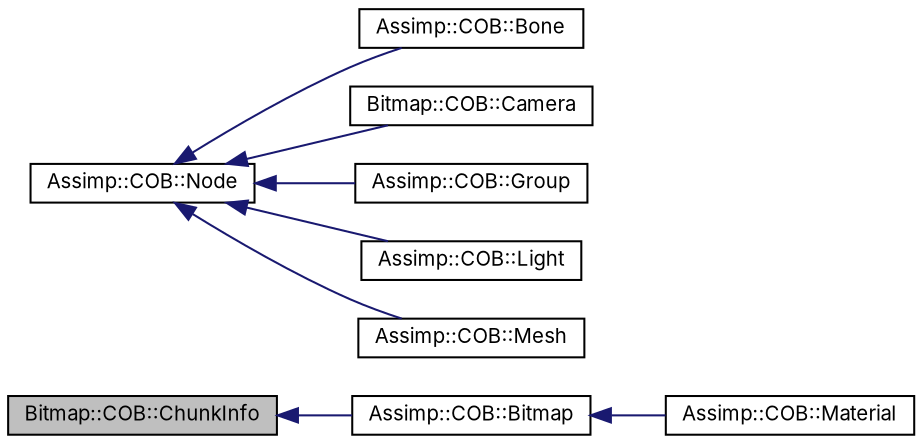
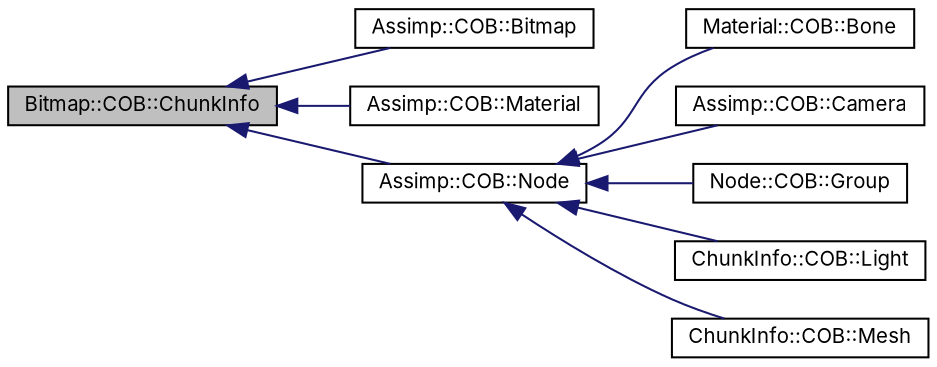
  digraph {
    fontname=Inter
    rankdir=LR
    node [color=black fillcolor=white fontname=Inter fontsize=10 shape=record style=filled]
    edge [color=midnightblue dir=back fontname=Inter fontsize=10 labelfontname=Helvetica labelfontsize=10 style=solid]
    n1 [fillcolor=grey75 fontcolor=black height=0.2 label="Bitmap::COB::ChunkInfo" width=0.4]
    n2 [height=0.2 label="Assimp::COB::Bitmap" width=0.4]
    n3 [height=0.2 label="Assimp::COB::Material" width=0.4]
    n4 [height=0.2 label="Assimp::COB::Node" width=0.4]
-   n5 [height=0.2 label="Assimp::COB::Bone" width=0.4]
-   n6 [height=0.2 label="Bitmap::COB::Camera" width=0.4]
-   n7 [height=0.2 label="Assimp::COB::Group" width=0.4]
-   n8 [height=0.2 label="Assimp::COB::Light" width=0.4]
-   n9 [height=0.2 label="Assimp::COB::Mesh" width=0.4]
+   n5 [height=0.2 label="Material::COB::Bone" width=0.4]
+   n6 [height=0.2 label="Assimp::COB::Camera" width=0.4]
+   n7 [height=0.2 label="Node::COB::Group" width=0.4]
+   n8 [height=0.2 label="ChunkInfo::COB::Light" width=0.4]
+   n9 [height=0.2 label="ChunkInfo::COB::Mesh" width=0.4]
    n1 -> n2
-   n2 -> n3
+   n1 -> n3
+   n1 -> n4
    n4 -> n5
    n4 -> n6
    n4 -> n7
    n4 -> n8
    n4 -> n9
  }
